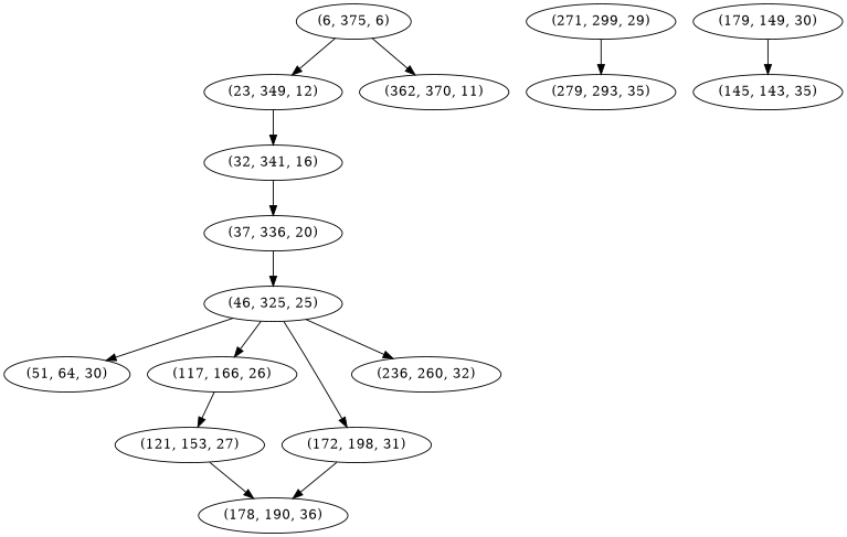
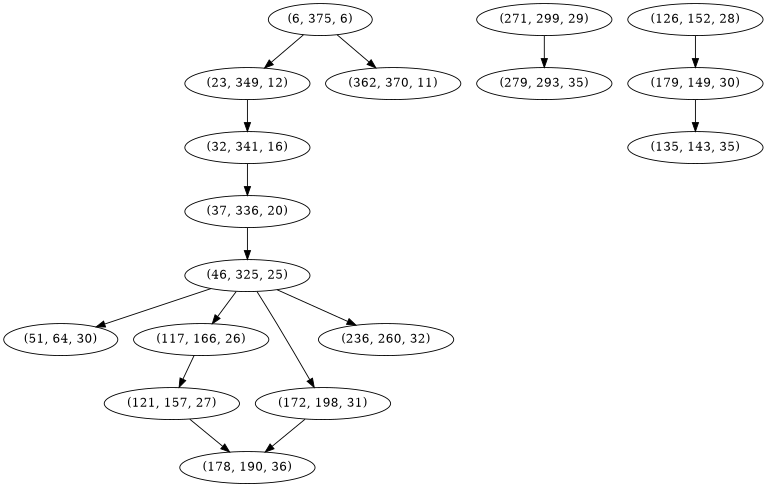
  digraph {
    "(6, 375, 6)"
    "(23, 349, 12)"
    "(362, 370, 11)"
    "(32, 341, 16)"
    "(37, 336, 20)"
    "(46, 325, 25)"
    "(51, 64, 30)"
    "(117, 166, 26)"
    "(172, 198, 31)"
    "(236, 260, 32)"
-   "(121, 157, 27)" [label="(121, 153, 27)"]
+   "(121, 157, 27)"
    "(178, 190, 36)"
    "(271, 299, 29)"
    "(279, 293, 35)"
    n15 [label="(179, 149, 30)"]
-   "(135, 143, 35)" [label="(145, 143, 35)"]
+   "(126, 152, 28)"
+   "(135, 143, 35)"
    "(6, 375, 6)" -> "(23, 349, 12)"
    "(6, 375, 6)" -> "(362, 370, 11)"
    "(23, 349, 12)" -> "(32, 341, 16)"
    "(32, 341, 16)" -> "(37, 336, 20)"
    "(37, 336, 20)" -> "(46, 325, 25)"
    "(46, 325, 25)" -> "(51, 64, 30)"
    "(46, 325, 25)" -> "(117, 166, 26)"
    "(46, 325, 25)" -> "(172, 198, 31)"
    "(46, 325, 25)" -> "(236, 260, 32)"
    "(117, 166, 26)" -> "(121, 157, 27)"
    "(172, 198, 31)" -> "(178, 190, 36)"
    "(121, 157, 27)" -> "(178, 190, 36)"
    "(271, 299, 29)" -> "(279, 293, 35)"
    n15 -> "(135, 143, 35)"
+   "(126, 152, 28)" -> n15
  }
